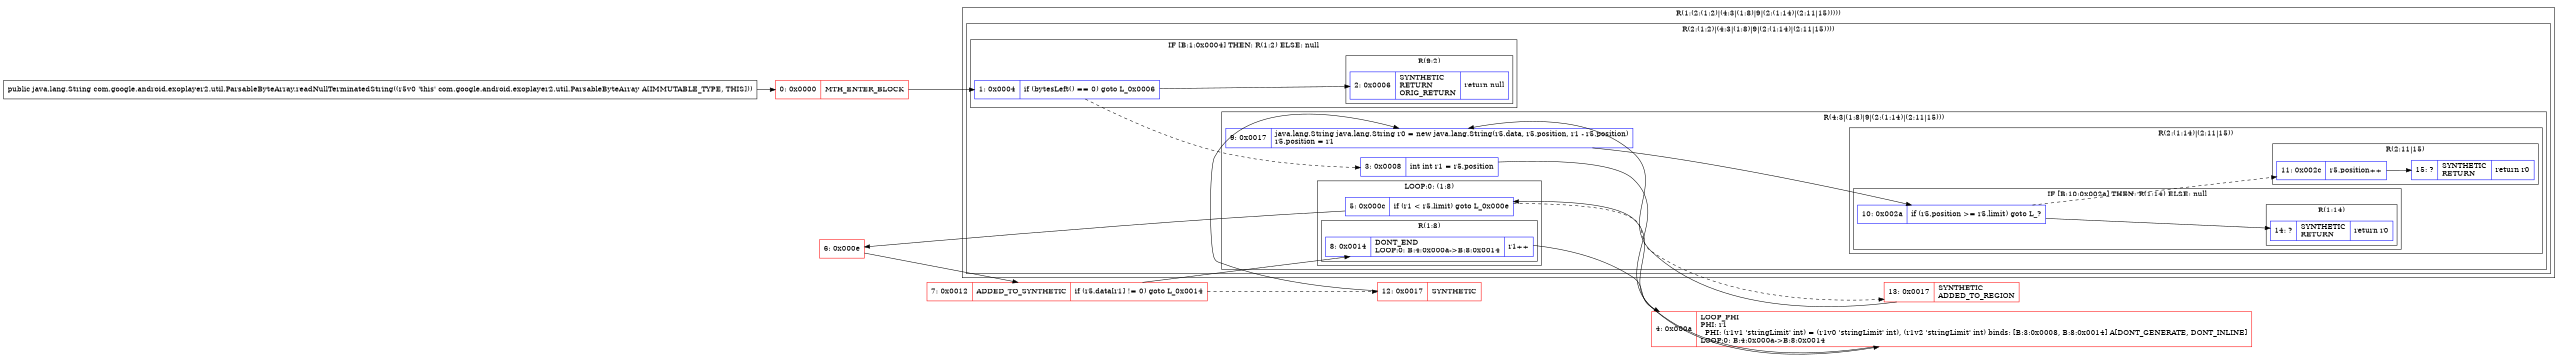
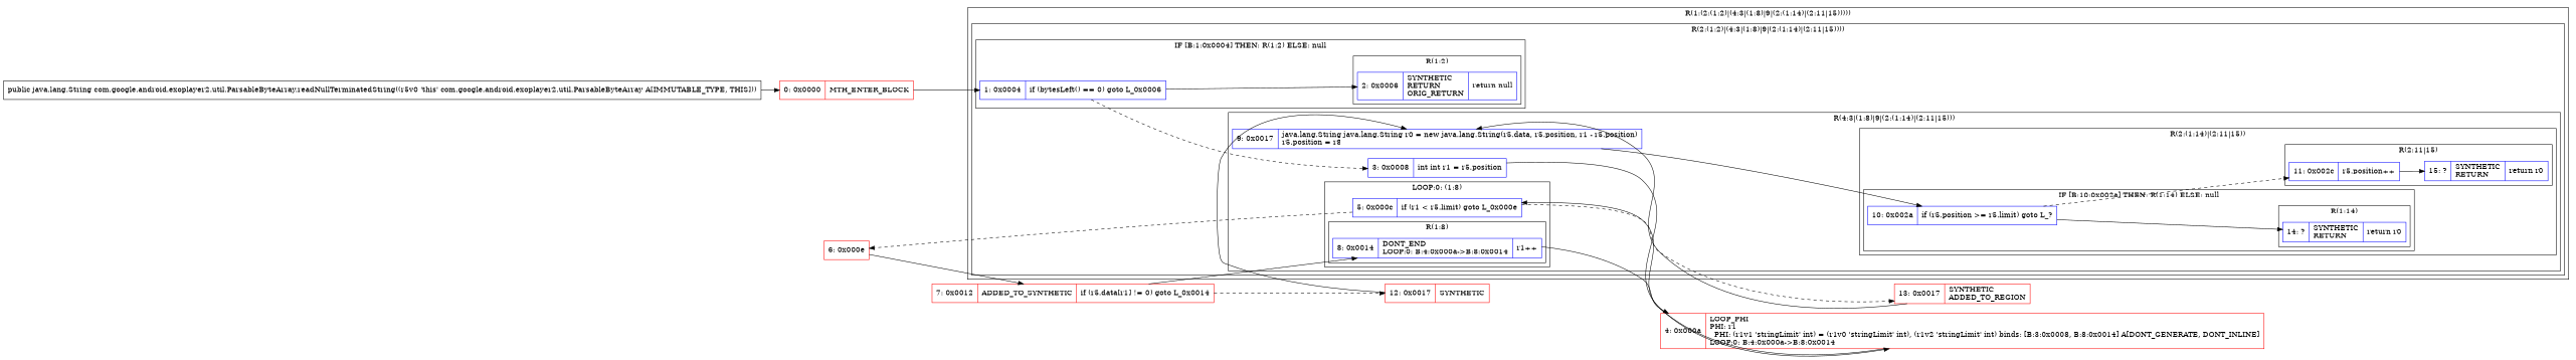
  digraph {
    rankdir=LR
    node [color=blue shape=record]
    n1 [label="{2\:\ 0x0006|SYNTHETIC\lRETURN\lORIG_RETURN\l|return null\l}"]
    n2 [label="{1\:\ 0x0004|if (bytesLeft() == 0) goto L_0x0006\l}"]
    n3 [label="{8\:\ 0x0014|DONT_END\lLOOP:0: B:4:0x000a\-\>B:8:0x0014\l|r1++\l}"]
    n4 [label="{5\:\ 0x000c|if (r1 \< r5.limit) goto L_0x000e\l}"]
    n5 [label="{14\:\ ?|SYNTHETIC\lRETURN\l|return r0\l}"]
    n6 [label="{10\:\ 0x002a|if (r5.position \>= r5.limit) goto L_?\l}"]
    n7 [label="{11\:\ 0x002c|r5.position++\l}"]
    n8 [label="{15\:\ ?|SYNTHETIC\lRETURN\l|return r0\l}"]
    n9 [label="{3\:\ 0x0008|int int r1 = r5.position\l}"]
-   n10 [label="{9\:\ 0x0017|java.lang.String java.lang.String r0 = new java.lang.String(r5.data, r5.position, r1 \- r5.position)\lr5.position = r1\l}"]
+   n10 [label="{9\:\ 0x0017|java.lang.String java.lang.String r0 = new java.lang.String(r5.data, r5.position, r1 \- r5.position)\lr5.position = r8\l}"]
    n11 [color=red label="{4\:\ 0x000a|LOOP_PHI\lPHI: r1 \l  PHI: (r1v1 'stringLimit' int) = (r1v0 'stringLimit' int), (r1v2 'stringLimit' int) binds: [B:3:0x0008, B:8:0x0014] A[DONT_GENERATE, DONT_INLINE]\lLOOP:0: B:4:0x000a\-\>B:8:0x0014\l}"]
    n12 [color=red label="{6\:\ 0x000e}"]
    n13 [color=red label="{13\:\ 0x0017|SYNTHETIC\lADDED_TO_REGION\l}"]
    n14 [color=red label="{7\:\ 0x0012|ADDED_TO_SYNTHETIC\l|if (r5.data[r1] != 0) goto L_0x0014\l}"]
    n15 [color=red label="{0\:\ 0x0000|MTH_ENTER_BLOCK\l}"]
    n16 [color=red label="{12\:\ 0x0017|SYNTHETIC\l}"]
    n17 [label="{public java.lang.String com.google.android.exoplayer2.util.ParsableByteArray.readNullTerminatedString((r5v0 'this' com.google.android.exoplayer2.util.ParsableByteArray A[IMMUTABLE_TYPE, THIS])) }" color=""]
    subgraph cluster_1 {
      label="R(1:(2:(1:2)|(4:3|(1:8)|9|(2:(1:14)|(2:11|15)))))"
      subgraph cluster_2 {
        label="R(2:(1:2)|(4:3|(1:8)|9|(2:(1:14)|(2:11|15))))"
        subgraph cluster_3 {
          label="IF [B:1:0x0004] THEN: R(1:2) ELSE: null"
          n2
          subgraph cluster_4 {
-           label="R(9:2)"
+           label="R(1:2)"
            n1
          }
        }
        subgraph cluster_5 {
          label="R(4:3|(1:8)|9|(2:(1:14)|(2:11|15)))"
          n9
          n10
          subgraph cluster_6 {
            label="LOOP:0: (1:8)"
            n4
            subgraph cluster_7 {
              label="R(1:8)"
              n3
            }
          }
          subgraph cluster_8 {
            label="R(2:(1:14)|(2:11|15))"
            subgraph cluster_9 {
              label="IF [B:10:0x002a] THEN: R(1:14) ELSE: null"
              n6
              subgraph cluster_10 {
                label="R(1:14)"
                n5
              }
            }
            subgraph cluster_11 {
              label="R(2:11|15)"
              n7
              n8
            }
          }
        }
      }
    }
    n2 -> n1
    n2 -> n9 [style=dashed]
    n3 -> n11
-   n4 -> n12
+   n4 -> n12 [style=dashed]
    n4 -> n13 [style=dashed]
    n6 -> n5
    n6 -> n7 [style=dashed]
    n7 -> n8
    n9 -> n11
    n10 -> n6
    n11 -> n4
    n12 -> n14
    n13 -> n10
    n14 -> n3
    n14 -> n16 [style=dashed]
    n15 -> n2
    n16 -> n10
    n17 -> n15
  }
